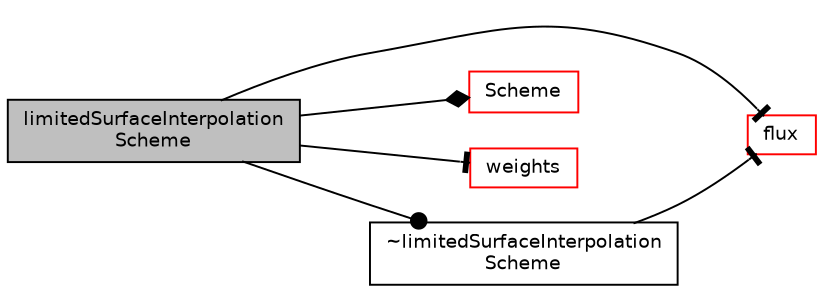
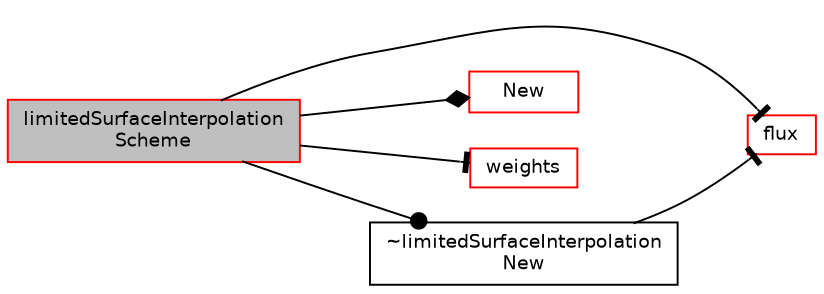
  digraph {
    rankdir=LR
    node [color=red fontname=Helvetica fontsize=10 shape=record]
    edge [arrowhead=tee color=black fontname=Helvetica fontsize=10 labelfontname=Helvetica labelfontsize=10 style=solid]
-   n1 [color=black fillcolor=grey75 fontcolor=black height=0.2 label="limitedSurfaceInterpolation\lScheme" style=filled width=0.4]
+   n1 [fillcolor=grey75 fontcolor=black height=0.2 label="limitedSurfaceInterpolation\lScheme" style=filled width=0.4]
    n2 [height=0.2 label=flux width=0.4]
-   n3 [height=0.2 label=Scheme width=0.4]
+   n3 [height=0.2 label=New width=0.4]
    n4 [height=0.2 label=weights width=0.4]
-   n5 [color=black height=0.2 label="~limitedSurfaceInterpolation\lScheme" width=0.4]
+   n5 [color=black height=0.2 label="~limitedSurfaceInterpolation\lNew" width=0.4]
    n1 -> n2
    n1 -> n3 [arrowhead=diamond]
    n1 -> n4
    n1 -> n5 [arrowhead=dot]
    n5 -> n2
  }
